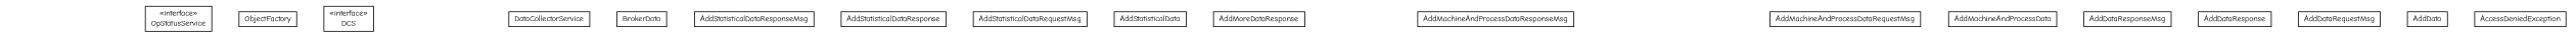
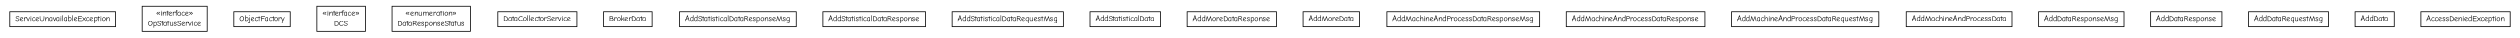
  digraph {
    nodesep=0.25
    ranksep=0.5
    fontname="Comic Neue"
    node [fontcolor=black fontname="Comic Neue" fontsize=10.0 shape=plaintext]
+   n1 [label=<<table title="org.miloss.fgsms.services.interfaces.datacollector.ServiceUnavailableException" border="0" cellborder="1" cellspacing="0" cellpadding="2" port="p" href="./ServiceUnavailableException.html"> 		<tr><td><table border="0" cellspacing="0" cellpadding="1"> <tr><td align="center" balign="center"> ServiceUnavailableException </td></tr> 		</table></td></tr> 		</table>>]
    n2 [label=<<table title="org.miloss.fgsms.services.interfaces.datacollector.OpStatusService" border="0" cellborder="1" cellspacing="0" cellpadding="2" port="p" href="./OpStatusService.html"> 		<tr><td><table border="0" cellspacing="0" cellpadding="1"> <tr><td align="center" balign="center"> &#171;interface&#187; </td></tr> <tr><td align="center" balign="center"> OpStatusService </td></tr> 		</table></td></tr> 		</table>>]
    n3 [label=<<table title="org.miloss.fgsms.services.interfaces.datacollector.ObjectFactory" border="0" cellborder="1" cellspacing="0" cellpadding="2" port="p" href="./ObjectFactory.html"> 		<tr><td><table border="0" cellspacing="0" cellpadding="1"> <tr><td align="center" balign="center"> ObjectFactory </td></tr> 		</table></td></tr> 		</table>>]
    n4 [label=<<table title="org.miloss.fgsms.services.interfaces.datacollector.DCS" border="0" cellborder="1" cellspacing="0" cellpadding="2" port="p" href="./DCS.html"> 		<tr><td><table border="0" cellspacing="0" cellpadding="1"> <tr><td align="center" balign="center"> &#171;interface&#187; </td></tr> <tr><td align="center" balign="center"> DCS </td></tr> 		</table></td></tr> 		</table>>]
+   n5 [label=<<table title="org.miloss.fgsms.services.interfaces.datacollector.DataResponseStatus" border="0" cellborder="1" cellspacing="0" cellpadding="2" port="p" href="./DataResponseStatus.html"> 		<tr><td><table border="0" cellspacing="0" cellpadding="1"> <tr><td align="center" balign="center"> &#171;enumeration&#187; </td></tr> <tr><td align="center" balign="center"> DataResponseStatus </td></tr> 		</table></td></tr> 		</table>>]
    n6 [label=<<table title="org.miloss.fgsms.services.interfaces.datacollector.DataCollectorService" border="0" cellborder="1" cellspacing="0" cellpadding="2" port="p" href="./DataCollectorService.html"> 		<tr><td><table border="0" cellspacing="0" cellpadding="1"> <tr><td align="center" balign="center"> DataCollectorService </td></tr> 		</table></td></tr> 		</table>>]
    n7 [label=<<table title="org.miloss.fgsms.services.interfaces.datacollector.BrokerData" border="0" cellborder="1" cellspacing="0" cellpadding="2" port="p" href="./BrokerData.html"> 		<tr><td><table border="0" cellspacing="0" cellpadding="1"> <tr><td align="center" balign="center"> BrokerData </td></tr> 		</table></td></tr> 		</table>>]
    n8 [label=<<table title="org.miloss.fgsms.services.interfaces.datacollector.AddStatisticalDataResponseMsg" border="0" cellborder="1" cellspacing="0" cellpadding="2" port="p" href="./AddStatisticalDataResponseMsg.html"> 		<tr><td><table border="0" cellspacing="0" cellpadding="1"> <tr><td align="center" balign="center"> AddStatisticalDataResponseMsg </td></tr> 		</table></td></tr> 		</table>>]
    n9 [label=<<table title="org.miloss.fgsms.services.interfaces.datacollector.AddStatisticalDataResponse" border="0" cellborder="1" cellspacing="0" cellpadding="2" port="p" href="./AddStatisticalDataResponse.html"> 		<tr><td><table border="0" cellspacing="0" cellpadding="1"> <tr><td align="center" balign="center"> AddStatisticalDataResponse </td></tr> 		</table></td></tr> 		</table>>]
    n10 [label=<<table title="org.miloss.fgsms.services.interfaces.datacollector.AddStatisticalDataRequestMsg" border="0" cellborder="1" cellspacing="0" cellpadding="2" port="p" href="./AddStatisticalDataRequestMsg.html"> 		<tr><td><table border="0" cellspacing="0" cellpadding="1"> <tr><td align="center" balign="center"> AddStatisticalDataRequestMsg </td></tr> 		</table></td></tr> 		</table>>]
    n11 [label=<<table title="org.miloss.fgsms.services.interfaces.datacollector.AddStatisticalData" border="0" cellborder="1" cellspacing="0" cellpadding="2" port="p" href="./AddStatisticalData.html"> 		<tr><td><table border="0" cellspacing="0" cellpadding="1"> <tr><td align="center" balign="center"> AddStatisticalData </td></tr> 		</table></td></tr> 		</table>>]
    n12 [label=<<table title="org.miloss.fgsms.services.interfaces.datacollector.AddMoreDataResponse" border="0" cellborder="1" cellspacing="0" cellpadding="2" port="p" href="./AddMoreDataResponse.html"> 		<tr><td><table border="0" cellspacing="0" cellpadding="1"> <tr><td align="center" balign="center"> AddMoreDataResponse </td></tr> 		</table></td></tr> 		</table>>]
+   n13 [label=<<table title="org.miloss.fgsms.services.interfaces.datacollector.AddMoreData" border="0" cellborder="1" cellspacing="0" cellpadding="2" port="p" href="./AddMoreData.html"> 		<tr><td><table border="0" cellspacing="0" cellpadding="1"> <tr><td align="center" balign="center"> AddMoreData </td></tr> 		</table></td></tr> 		</table>>]
    n14 [label=<<table title="org.miloss.fgsms.services.interfaces.datacollector.AddMachineAndProcessDataResponseMsg" border="0" cellborder="1" cellspacing="0" cellpadding="2" port="p" href="./AddMachineAndProcessDataResponseMsg.html"> 		<tr><td><table border="0" cellspacing="0" cellpadding="1"> <tr><td align="center" balign="center"> AddMachineAndProcessDataResponseMsg </td></tr> 		</table></td></tr> 		</table>>]
+   n15 [label=<<table title="org.miloss.fgsms.services.interfaces.datacollector.AddMachineAndProcessDataResponse" border="0" cellborder="1" cellspacing="0" cellpadding="2" port="p" href="./AddMachineAndProcessDataResponse.html"> 		<tr><td><table border="0" cellspacing="0" cellpadding="1"> <tr><td align="center" balign="center"> AddMachineAndProcessDataResponse </td></tr> 		</table></td></tr> 		</table>>]
    n16 [label=<<table title="org.miloss.fgsms.services.interfaces.datacollector.AddMachineAndProcessDataRequestMsg" border="0" cellborder="1" cellspacing="0" cellpadding="2" port="p" href="./AddMachineAndProcessDataRequestMsg.html"> 		<tr><td><table border="0" cellspacing="0" cellpadding="1"> <tr><td align="center" balign="center"> AddMachineAndProcessDataRequestMsg </td></tr> 		</table></td></tr> 		</table>>]
    n17 [label=<<table title="org.miloss.fgsms.services.interfaces.datacollector.AddMachineAndProcessData" border="0" cellborder="1" cellspacing="0" cellpadding="2" port="p" href="./AddMachineAndProcessData.html"> 		<tr><td><table border="0" cellspacing="0" cellpadding="1"> <tr><td align="center" balign="center"> AddMachineAndProcessData </td></tr> 		</table></td></tr> 		</table>>]
    n18 [label=<<table title="org.miloss.fgsms.services.interfaces.datacollector.AddDataResponseMsg" border="0" cellborder="1" cellspacing="0" cellpadding="2" port="p" href="./AddDataResponseMsg.html"> 		<tr><td><table border="0" cellspacing="0" cellpadding="1"> <tr><td align="center" balign="center"> AddDataResponseMsg </td></tr> 		</table></td></tr> 		</table>>]
    n19 [label=<<table title="org.miloss.fgsms.services.interfaces.datacollector.AddDataResponse" border="0" cellborder="1" cellspacing="0" cellpadding="2" port="p" href="./AddDataResponse.html"> 		<tr><td><table border="0" cellspacing="0" cellpadding="1"> <tr><td align="center" balign="center"> AddDataResponse </td></tr> 		</table></td></tr> 		</table>>]
    n20 [label=<<table title="org.miloss.fgsms.services.interfaces.datacollector.AddDataRequestMsg" border="0" cellborder="1" cellspacing="0" cellpadding="2" port="p" href="./AddDataRequestMsg.html"> 		<tr><td><table border="0" cellspacing="0" cellpadding="1"> <tr><td align="center" balign="center"> AddDataRequestMsg </td></tr> 		</table></td></tr> 		</table>>]
    n21 [label=<<table title="org.miloss.fgsms.services.interfaces.datacollector.AddData" border="0" cellborder="1" cellspacing="0" cellpadding="2" port="p" href="./AddData.html"> 		<tr><td><table border="0" cellspacing="0" cellpadding="1"> <tr><td align="center" balign="center"> AddData </td></tr> 		</table></td></tr> 		</table>>]
    n22 [label=<<table title="org.miloss.fgsms.services.interfaces.datacollector.AccessDeniedException" border="0" cellborder="1" cellspacing="0" cellpadding="2" port="p" href="./AccessDeniedException.html"> 		<tr><td><table border="0" cellspacing="0" cellpadding="1"> <tr><td align="center" balign="center"> AccessDeniedException </td></tr> 		</table></td></tr> 		</table>>]
  }
